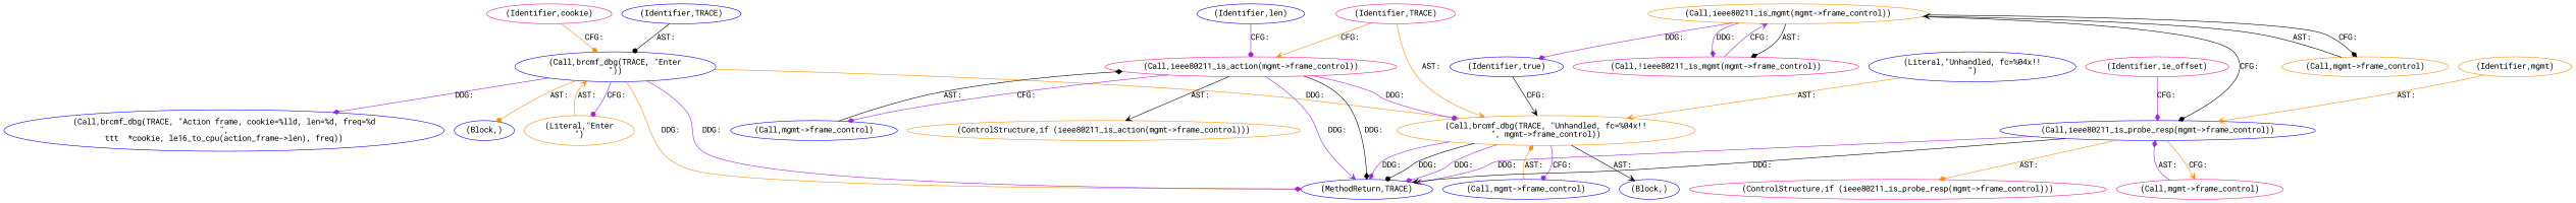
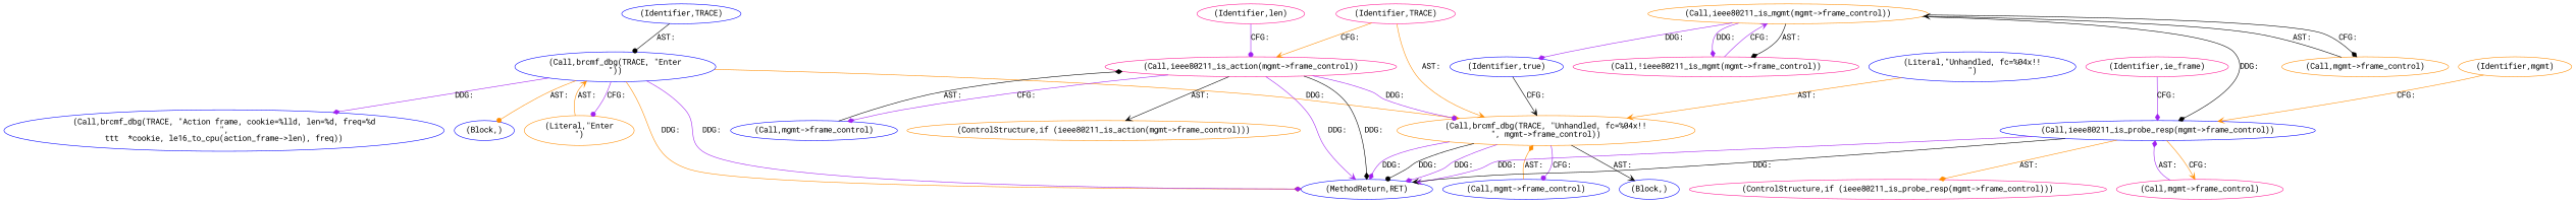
  digraph {
    fontname="Roboto Mono"
    node [color=blue fontname="Roboto Mono"]
    edge [arrowhead=diamond color=purple fontname="Roboto Mono"]
    n1 [color=darkorange label="(Call,brcmf_dbg(TRACE, \"Unhandled, fc=%04x!!\n\", mgmt->frame_control))"]
-   n2 [label="(MethodReturn,TRACE)"]
+   n2 [label="(MethodReturn,RET)"]
    n3 [label="(Call,mgmt->frame_control)"]
    n4 [label="(Block,)"]
    n5 [label="(Call,brcmf_dbg(TRACE, \"Enter\n\"))"]
    n6 [label="(Call,brcmf_dbg(TRACE, \"Action frame, cookie=%lld, len=%d, freq=%d\n\",\n\t\t\t  *cookie, le16_to_cpu(action_frame->len), freq))"]
    n7 [label="(Block,)"]
    n8 [color=darkorange label="(Literal,\"Enter\n\")"]
    n9 [color=deeppink label="(Call,ieee80211_is_action(mgmt->frame_control))"]
    n10 [label="(Call,mgmt->frame_control)"]
    n11 [color=darkorange label="(ControlStructure,if (ieee80211_is_action(mgmt->frame_control)))"]
    n12 [label="(Call,ieee80211_is_probe_resp(mgmt->frame_control))"]
    n13 [color=deeppink label="(ControlStructure,if (ieee80211_is_probe_resp(mgmt->frame_control)))"]
    n14 [color=deeppink label="(Call,mgmt->frame_control)"]
    n15 [color=darkorange label="(Call,ieee80211_is_mgmt(mgmt->frame_control))"]
    n16 [color=deeppink label="(Call,!ieee80211_is_mgmt(mgmt->frame_control))"]
    n17 [color=darkorange label="(Call,mgmt->frame_control)"]
    n18 [label="(Identifier,true)"]
    n19 [color=deeppink label="(Identifier,TRACE)"]
    n20 [label="(Literal,\"Unhandled, fc=%04x!!\n\")"]
-   n21 [color=deeppink label="(Identifier,cookie)"]
    n22 [color=darkorange label="(Identifier,mgmt)"]
-   n23 [label="(Identifier,len)"]
+   n23 [color=deeppink label="(Identifier,len)"]
    n24 [label="(Identifier,TRACE)"]
-   n25 [color=deeppink label="(Identifier,ie_offset)"]
+   n25 [color=deeppink label="(Identifier,ie_frame)"]
    n1 -> n2 [label="DDG: "]
    n1 -> n2 [arrowhead=dot color=black label="DDG: "]
    n1 -> n2 [label="DDG: "]
    n1 -> n3 [arrowhead=dot label="CFG: "]
    n1 -> n4 [arrowhead=vee color=black label="AST: "]
    n3 -> n1 [color=darkorange label="AST: "]
    n5 -> n1 [arrowhead=vee color=darkorange label="DDG: "]
    n5 -> n2 [color=darkorange label="DDG: "]
    n5 -> n2 [label="DDG: "]
    n5 -> n6 [label="DDG: "]
    n5 -> n7 [arrowhead=dot color=darkorange label="AST: "]
    n5 -> n8 [arrowhead=dot label="CFG: "]
    n8 -> n5 [arrowhead=vee color=darkorange label="AST: "]
    n9 -> n1 [arrowhead=dot label="DDG: "]
    n9 -> n2 [arrowhead=vee label="DDG: "]
    n9 -> n2 [color=black label="DDG: "]
    n9 -> n10 [label="CFG: "]
    n9 -> n11 [arrowhead=vee color=black label="AST: "]
    n10 -> n9 [color=black label="AST: "]
    n12 -> n2 [arrowhead=vee label="DDG: "]
    n12 -> n2 [arrowhead=vee color=black label="DDG: "]
    n12 -> n13 [color=darkorange label="AST: "]
    n12 -> n14 [arrowhead=vee color=darkorange label="CFG: "]
    n14 -> n12 [label="AST: "]
-   n15 -> n12 [color=black label="CFG: "]
+   n15 -> n12 [color=black label="DDG: "]
    n15 -> n16 [color=black label="AST: "]
    n15 -> n16 [label="DDG: "]
    n15 -> n17 [color=black label="CFG: "]
    n15 -> n18 [label="DDG: "]
    n16 -> n15 [arrowhead=vee label="CFG: "]
    n17 -> n15 [arrowhead=vee color=black label="AST: "]
    n18 -> n1 [arrowhead=vee color=black label="CFG: "]
    n19 -> n1 [arrowhead=vee color=darkorange label="AST: "]
    n19 -> n9 [arrowhead=vee color=darkorange label="CFG: "]
    n20 -> n1 [arrowhead=vee color=darkorange label="AST: "]
-   n21 -> n5 [color=darkorange label="CFG: "]
-   n22 -> n12 [arrowhead=vee color=darkorange label="AST: "]
+   n22 -> n12 [arrowhead=vee color=darkorange label="CFG: "]
    n23 -> n9 [arrowhead=dot label="CFG: "]
    n24 -> n5 [arrowhead=dot color=black label="AST: "]
    n25 -> n12 [label="CFG: "]
  }
